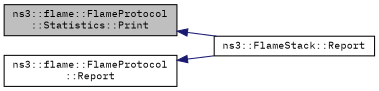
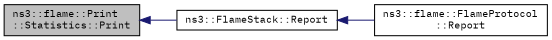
  digraph {
    fontname="IBM Plex Mono"
    rankdir=LR
    node [color=black fillcolor=white fontname="IBM Plex Mono" fontsize=10 shape=record style=filled]
    edge [color=midnightblue dir=back fontname="IBM Plex Mono" fontsize=10 labelfontname=Helvetica labelfontsize=10 style=solid]
-   n1 [fillcolor=grey75 fontcolor=black height=0.2 label="ns3::flame::FlameProtocol\l::Statistics::Print" width=0.4]
+   n1 [fillcolor=grey75 fontcolor=black height=0.2 label="ns3::flame::Print\l::Statistics::Print" width=0.4]
    n2 [height=0.2 label="ns3::FlameStack::Report" width=0.4]
    n3 [height=0.2 label="ns3::flame::FlameProtocol\l::Report" width=0.4]
    n1 -> n2
-   n3 -> n2
+   n2 -> n3
  }
